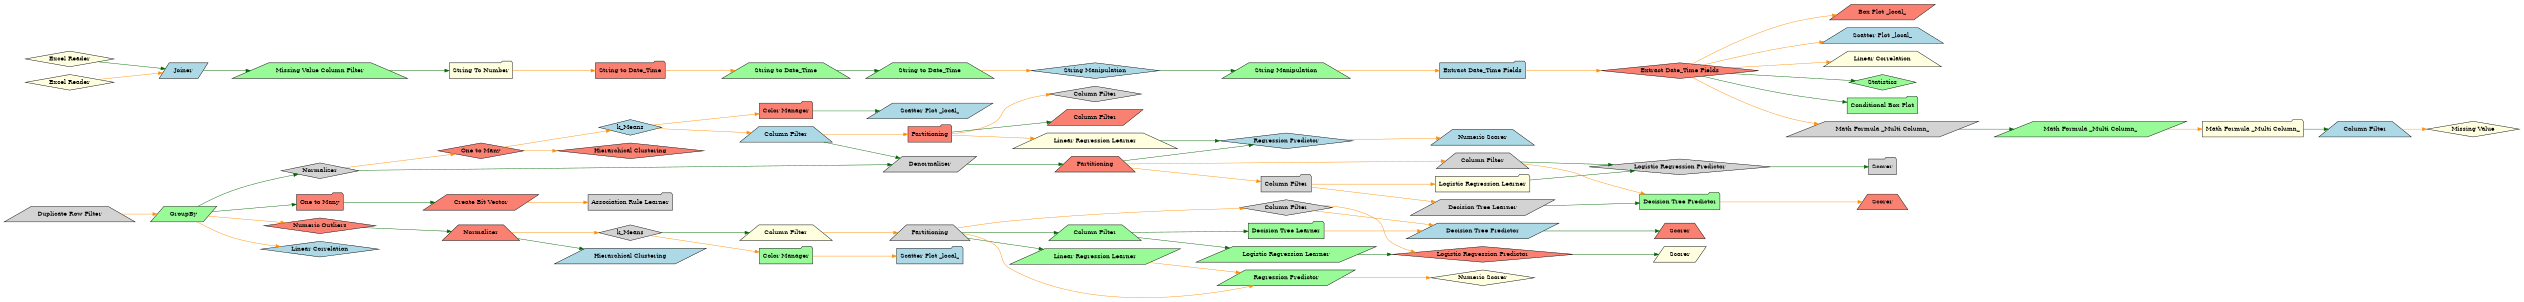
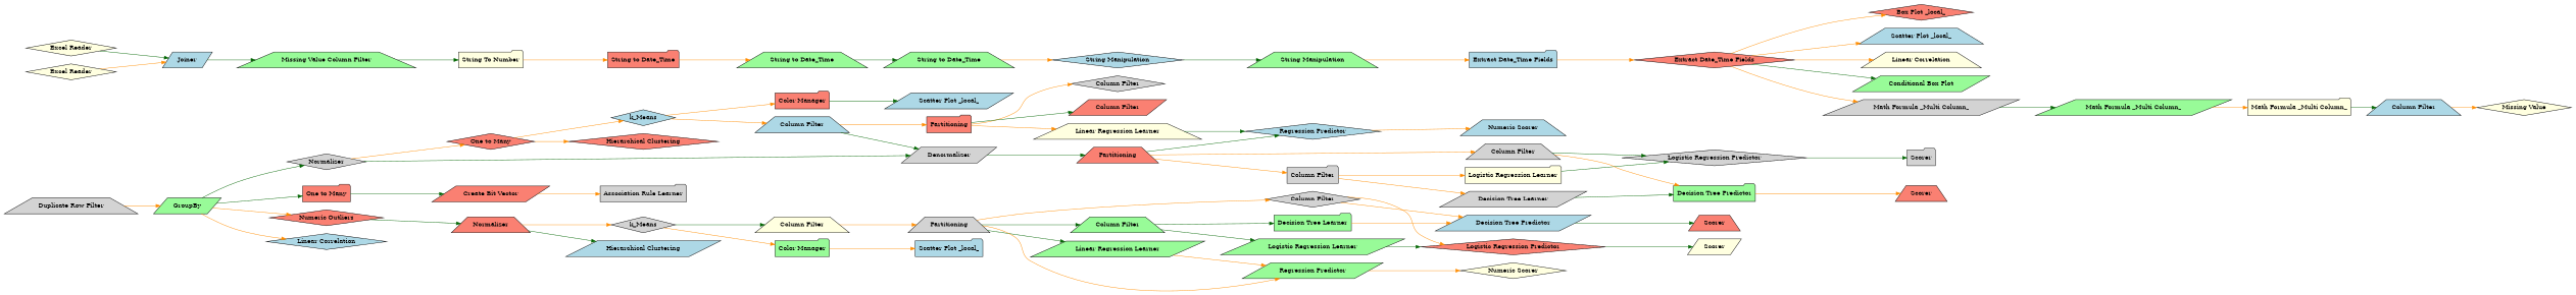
  digraph {
    rankdir=LR
    node [fillcolor=salmon shape=trapezium style=filled]
    edge [color=darkorange]
    n1 [fillcolor=lightblue label="Column Filter"]
    n2 [label=Partitioning shape=folder]
    n3 [fillcolor=lightgrey label=Denormalizer shape=parallelogram]
    n4 [fillcolor=lightgrey label="Column Filter" shape=diamond]
    n5 [label="Column Filter" shape=parallelogram]
    n6 [fillcolor=lightyellow label="Linear Regression Learner"]
    n7 [label=Partitioning]
    n8 [fillcolor=lightblue label="Regression Predictor" shape=diamond]
    n9 [fillcolor=lightyellow label="Excel Reader" shape=diamond]
    n10 [fillcolor=lightblue label=Joiner shape=parallelogram]
    n11 [fillcolor=palegreen label="Missing Value Column Filter"]
    n12 [fillcolor=lightyellow label="String To Number" shape=folder]
    n13 [fillcolor=lightgrey label="Logistic Regression Predictor" shape=diamond]
    n14 [fillcolor=lightgrey label=Scorer shape=folder]
    n15 [fillcolor=lightblue label=k_Means shape=diamond]
    n16 [label="Color Manager" shape=folder]
    n17 [fillcolor=lightblue label="Scatter Plot _local_" shape=parallelogram]
    n18 [fillcolor=lightblue label="String Manipulation" shape=diamond]
    n19 [fillcolor=palegreen label="String Manipulation"]
    n20 [fillcolor=lightblue label="Extract Date_Time Fields" shape=folder]
    n21 [label="Extract Date_Time Fields" shape=diamond]
-   n22 [label="Box Plot _local_" shape=parallelogram]
+   n22 [label="Box Plot _local_" shape=diamond]
    n23 [fillcolor=lightblue label="Scatter Plot _local_"]
    n24 [fillcolor=lightyellow label="Linear Correlation"]
-   n25 [fillcolor=palegreen label=Statistics shape=diamond]
-   n26 [fillcolor=palegreen label="Conditional Box Plot" shape=folder]
+   n26 [fillcolor=palegreen label="Conditional Box Plot" shape=parallelogram]
    n27 [fillcolor=lightgrey label="Math Formula _Multi Column_" shape=parallelogram]
    n28 [fillcolor=palegreen label="Math Formula _Multi Column_" shape=parallelogram]
    n29 [fillcolor=lightgrey label="Duplicate Row Filter"]
    n30 [fillcolor=palegreen label=GroupBy shape=parallelogram]
    n31 [fillcolor=lightgrey label=Normalizer shape=diamond]
    n32 [label="One to Many" shape=folder]
    n33 [label="Numeric Outliers" shape=diamond]
    n34 [fillcolor=lightblue label="Linear Correlation" shape=diamond]
    n35 [fillcolor=lightblue label="Column Filter"]
    n36 [fillcolor=lightyellow label="Missing Value" shape=diamond]
    n37 [label="One to Many" shape=diamond]
    n38 [label="Hierarchical Clustering" shape=diamond]
    n39 [fillcolor=palegreen label="Column Filter"]
    n40 [fillcolor=palegreen label="Logistic Regression Learner" shape=parallelogram]
    n41 [fillcolor=palegreen label="Decision Tree Learner" shape=folder]
    n42 [label="Logistic Regression Predictor" shape=diamond]
    n43 [fillcolor=lightblue label="Decision Tree Predictor" shape=parallelogram]
    n44 [fillcolor=lightyellow label=Scorer shape=parallelogram]
    n45 [fillcolor=lightgrey label="Column Filter" shape=diamond]
    n46 [label=Scorer]
    n47 [label="Create Bit Vector" shape=parallelogram]
    n48 [label=Normalizer]
    n49 [fillcolor=lightgrey label="Association Rule Learner" shape=folder]
    n50 [fillcolor=palegreen label="Linear Regression Learner" shape=parallelogram]
    n51 [fillcolor=palegreen label="Regression Predictor" shape=parallelogram]
    n52 [fillcolor=lightyellow label="Numeric Scorer" shape=diamond]
    n53 [fillcolor=lightyellow label="Excel Reader" shape=diamond]
    n54 [fillcolor=palegreen label="String to Date_Time"]
    n55 [fillcolor=palegreen label="String to Date_Time"]
    n56 [fillcolor=lightgrey label=k_Means shape=diamond]
    n57 [fillcolor=palegreen label="Color Manager" shape=folder]
    n58 [fillcolor=lightyellow label="Column Filter"]
    n59 [fillcolor=lightblue label="Scatter Plot _local_" shape=folder]
    n60 [fillcolor=lightgrey label=Partitioning]
    n61 [fillcolor=lightgrey label="Column Filter" shape=folder]
    n62 [fillcolor=lightgrey label="Decision Tree Learner" shape=parallelogram]
    n63 [fillcolor=lightyellow label="Logistic Regression Learner" shape=folder]
    n64 [fillcolor=palegreen label="Decision Tree Predictor" shape=folder]
    n65 [label=Scorer]
    n66 [fillcolor=lightgrey label="Column Filter"]
    n67 [label="String to Date_Time" shape=folder]
    n68 [fillcolor=lightyellow label="Math Formula _Multi Column_" shape=folder]
    n69 [fillcolor=lightblue label="Numeric Scorer"]
    n70 [fillcolor=lightblue label="Hierarchical Clustering" shape=parallelogram]
    n1 -> n2
    n1 -> n3 [color=darkgreen]
    n2 -> n4
    n2 -> n5 [color=darkgreen]
    n2 -> n6
    n3 -> n7 [color=darkgreen]
    n6 -> n8 [color=darkgreen]
    n7 -> n8 [color=darkgreen]
    n7 -> n61
    n7 -> n66
    n8 -> n69
    n9 -> n10 [color=darkgreen]
    n10 -> n11 [color=darkgreen]
    n11 -> n12 [color=darkgreen]
    n12 -> n67
    n13 -> n14 [color=darkgreen]
    n15 -> n1
    n15 -> n16
    n16 -> n17 [color=darkgreen]
    n18 -> n19 [color=darkgreen]
    n19 -> n20
    n20 -> n21
    n21 -> n22
    n21 -> n23
    n21 -> n24
-   n21 -> n25 [color=darkgreen]
    n21 -> n26 [color=darkgreen]
    n21 -> n27
    n27 -> n28 [color=darkgreen]
    n28 -> n68
    n29 -> n30
    n30 -> n31 [color=darkgreen]
    n30 -> n32 [color=darkgreen]
    n30 -> n33
    n30 -> n34
    n31 -> n3 [color=darkgreen]
    n31 -> n37
    n32 -> n47 [color=darkgreen]
    n33 -> n48 [color=darkgreen]
    n35 -> n36
    n37 -> n15
    n37 -> n38
    n39 -> n40 [color=darkgreen]
    n39 -> n41 [color=darkgreen]
    n40 -> n42 [color=darkgreen]
    n41 -> n43
    n42 -> n44 [color=darkgreen]
    n43 -> n46 [color=darkgreen]
    n45 -> n42
    n45 -> n43
    n47 -> n49
    n48 -> n56
    n48 -> n70 [color=darkgreen]
    n50 -> n51
    n51 -> n52
    n53 -> n10
    n54 -> n18
    n55 -> n54 [color=darkgreen]
    n56 -> n57
    n56 -> n58 [color=darkgreen]
    n57 -> n59
    n58 -> n60
    n60 -> n39 [color=darkgreen]
    n60 -> n45
    n60 -> n50 [color=darkgreen]
    n60 -> n51
    n61 -> n62
    n61 -> n63
    n62 -> n64 [color=darkgreen]
    n63 -> n13 [color=darkgreen]
    n64 -> n65
    n66 -> n13 [color=darkgreen]
    n66 -> n64
    n67 -> n55
    n68 -> n35 [color=darkgreen]
  }
